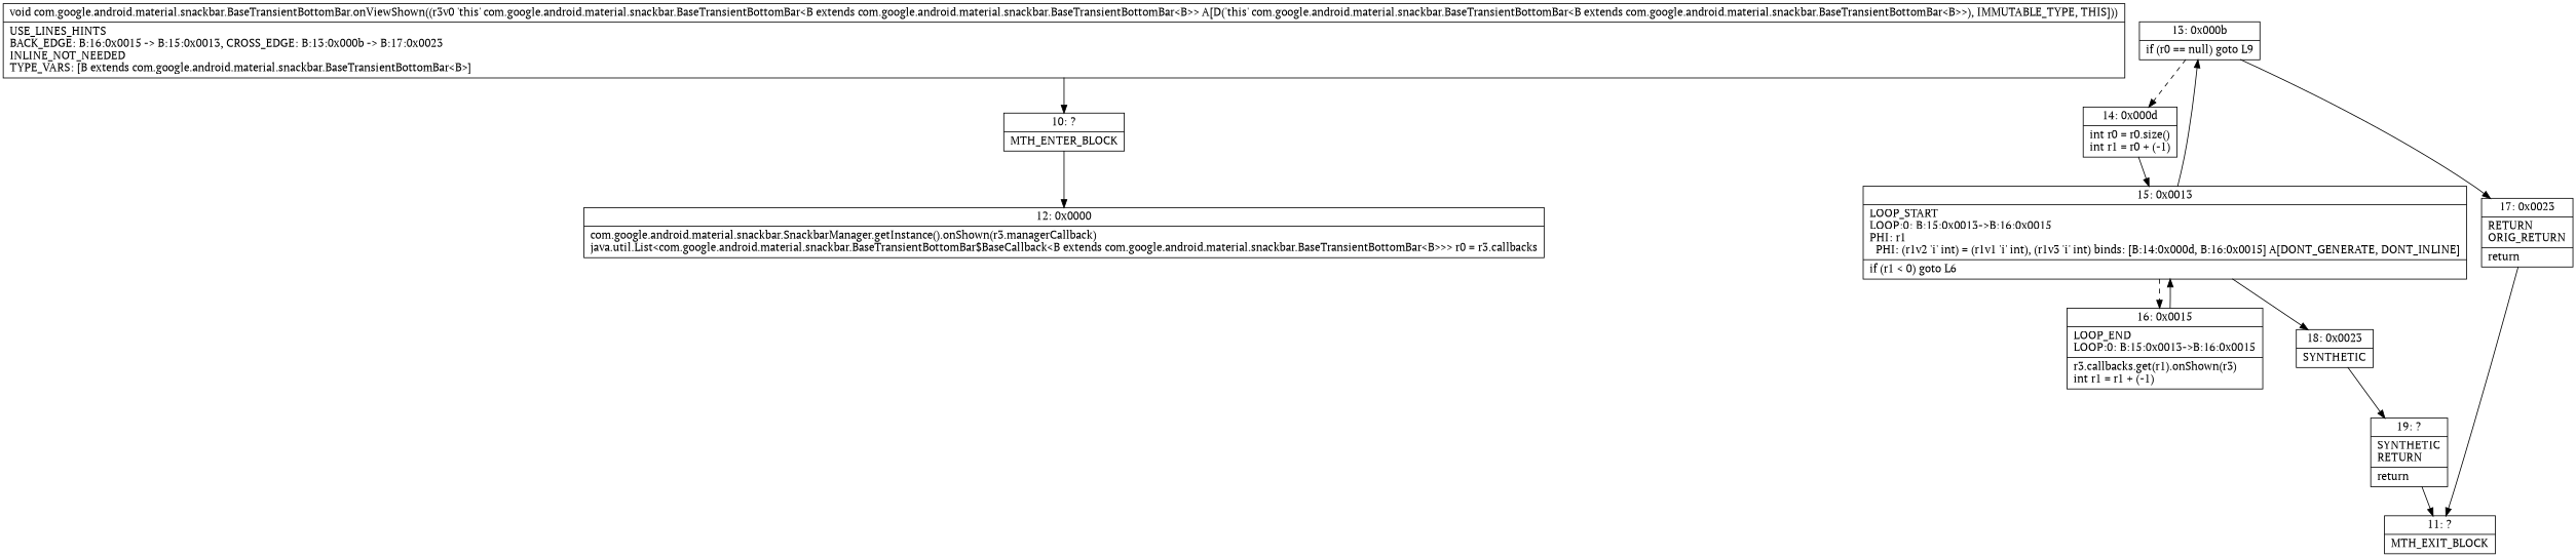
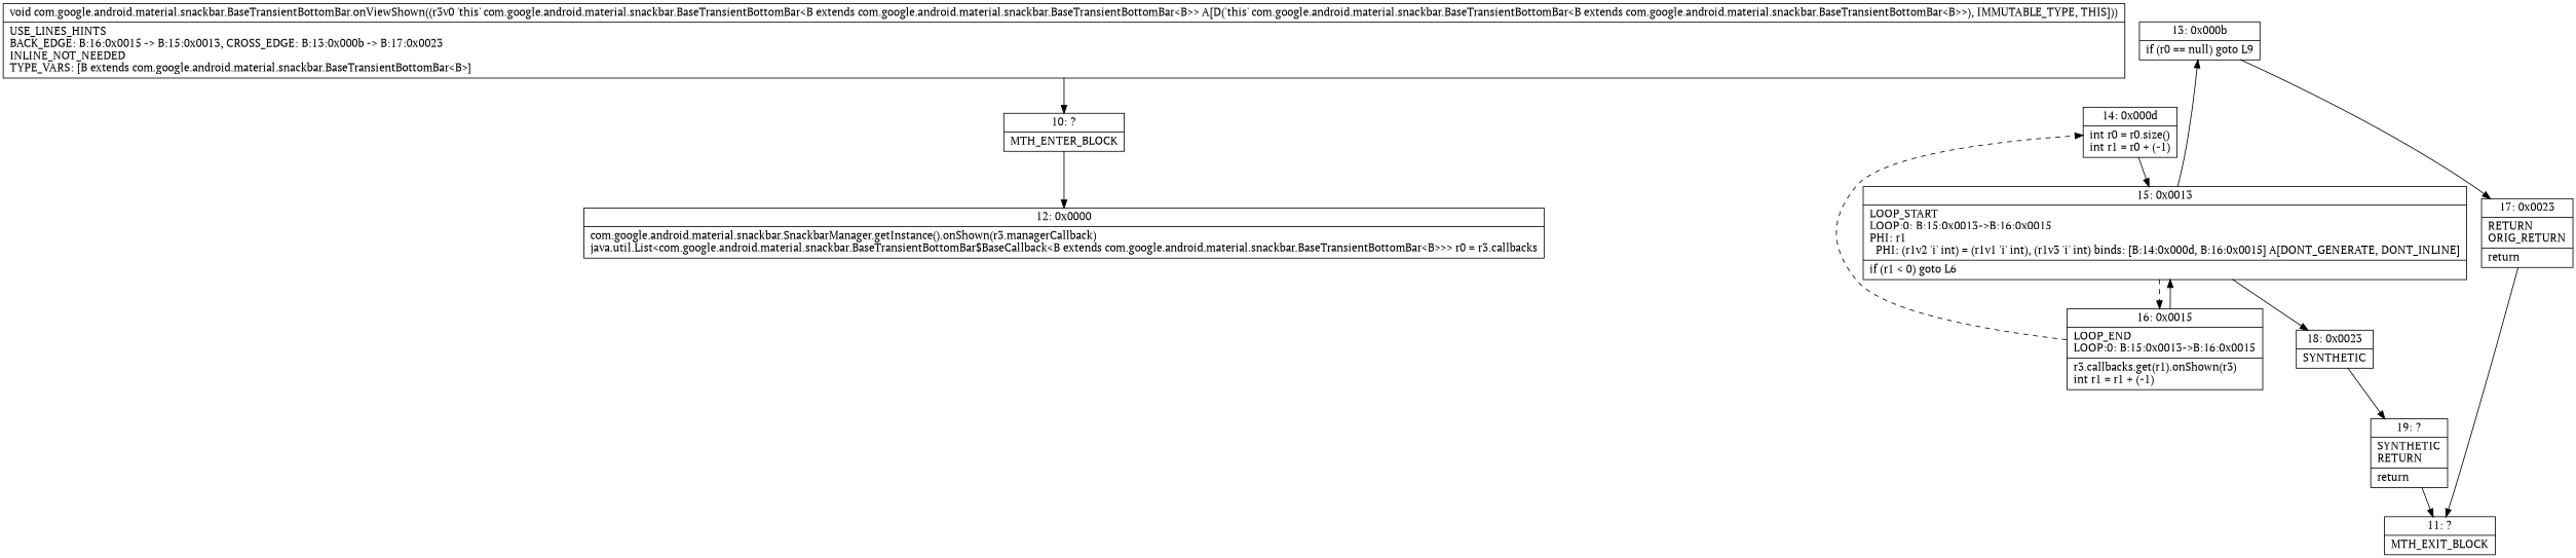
  digraph {
    fontname="PT Serif"
    node [fontname="PT Serif" shape=record]
    edge [fontname="PT Serif"]
    n1 [label="{10\:\ ?|MTH_ENTER_BLOCK\l}"]
    n2 [label="{12\:\ 0x0000|com.google.android.material.snackbar.SnackbarManager.getInstance().onShown(r3.managerCallback)\ljava.util.List\<com.google.android.material.snackbar.BaseTransientBottomBar$BaseCallback\<B extends com.google.android.material.snackbar.BaseTransientBottomBar\<B\>\>\> r0 = r3.callbacks\l}"]
    n3 [label="{13\:\ 0x000b|if (r0 == null) goto L9\l}"]
    n4 [label="{14\:\ 0x000d|int r0 = r0.size()\lint r1 = r0 + (\-1)\l}"]
    n5 [label="{17\:\ 0x0023|RETURN\lORIG_RETURN\l|return\l}"]
    n6 [label="{15\:\ 0x0013|LOOP_START\lLOOP:0: B:15:0x0013\-\>B:16:0x0015\lPHI: r1 \l  PHI: (r1v2 'i' int) = (r1v1 'i' int), (r1v3 'i' int) binds: [B:14:0x000d, B:16:0x0015] A[DONT_GENERATE, DONT_INLINE]\l|if (r1 \< 0) goto L6\l}"]
    n7 [label="{11\:\ ?|MTH_EXIT_BLOCK\l}"]
    n8 [label="{16\:\ 0x0015|LOOP_END\lLOOP:0: B:15:0x0013\-\>B:16:0x0015\l|r3.callbacks.get(r1).onShown(r3)\lint r1 = r1 + (\-1)\l}"]
    n9 [label="{18\:\ 0x0023|SYNTHETIC\l}"]
    n10 [label="{19\:\ ?|SYNTHETIC\lRETURN\l|return\l}"]
    n11 [label="{void com.google.android.material.snackbar.BaseTransientBottomBar.onViewShown((r3v0 'this' com.google.android.material.snackbar.BaseTransientBottomBar\<B extends com.google.android.material.snackbar.BaseTransientBottomBar\<B\>\> A[D('this' com.google.android.material.snackbar.BaseTransientBottomBar\<B extends com.google.android.material.snackbar.BaseTransientBottomBar\<B\>\>), IMMUTABLE_TYPE, THIS]))  | USE_LINES_HINTS\lBACK_EDGE: B:16:0x0015 \-\> B:15:0x0013, CROSS_EDGE: B:13:0x000b \-\> B:17:0x0023\lINLINE_NOT_NEEDED\lTYPE_VARS: [B extends com.google.android.material.snackbar.BaseTransientBottomBar\<B\>]\l}"]
    n1 -> n2
-   n3 -> n4 [style=dashed]
+   n8 -> n4 [style=dashed]
    n3 -> n5
    n4 -> n6
    n5 -> n7
    n6 -> n3
    n6 -> n8 [style=dashed]
    n6 -> n9
    n8 -> n6
    n9 -> n10
    n10 -> n7
    n11 -> n1
  }
